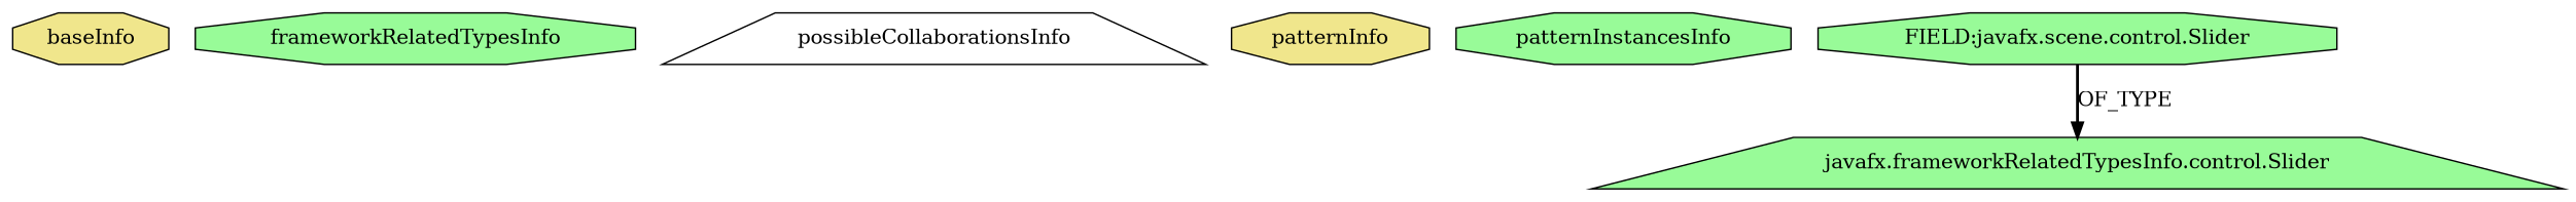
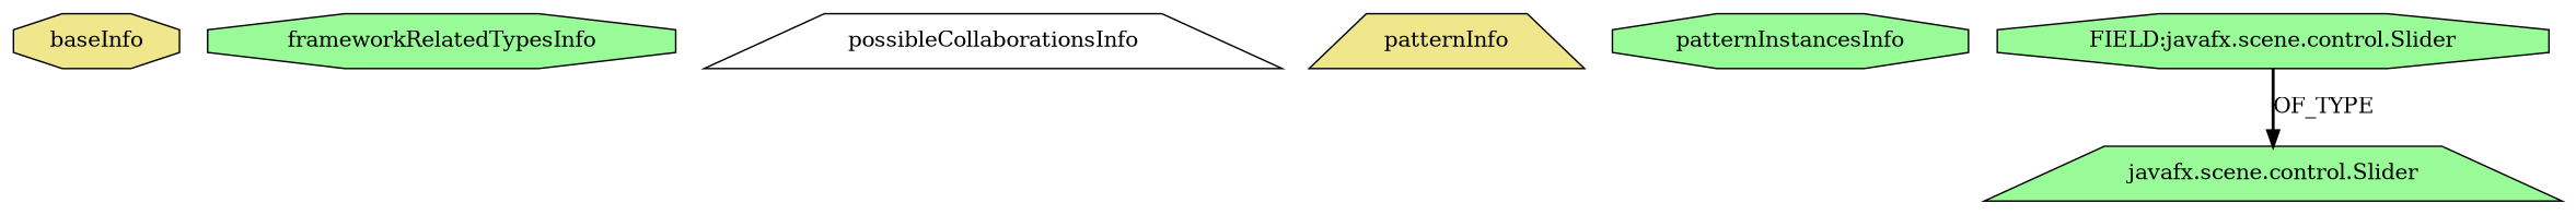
  digraph {
    node [style=filled fillcolor=palegreen shape=octagon]
    baseInfo [category=pattern graphId=1188 isAnonymous=false possibleRelation=false fillcolor=khaki]
    frameworkRelatedTypesInfo
    possibleCollaborationsInfo [fillcolor=white shape=trapezium]
-   patternInfo [frequency=16.0 patternRootClient=null fillcolor=khaki]
+   patternInfo [frequency=16.0 patternRootClient=null fillcolor=khaki shape=trapezium]
    patternInstancesInfo [0="candybibby-Snake~/candybibby-Snake/Snake-master/src/graphicsJavaFX/Controller.java~Controller~2239" 1="cmd802-projectmain~/cmd802-projectmain/projectmain-master/GroupProject/src/topicpane/SHM.java~SHM~2292" 10="gossipgirls-spacetraders~/gossipgirls-spacetraders/spacetraders-master/src/spacetraders/NewGameController.java~NewGameController~2775" 11="stachura93-imageDownloadJavaFX~/stachura93-imageDownloadJavaFX/imageDownloadJavaFX-master/src/imageDownload/controller/Controller.java~Controller~4260" 12="alexei-yasko-PoissonDistributionDemo~/alexei-yasko-PoissonDistributionDemo/PoissonDistributionDemo-master/src/main/java/agd/yaskoam/poisson/SettingsPanel.java~SettingsPanel~1782" 13="ireardon-cs32-final~/ireardon-cs32-final/cs32-final-master/src/edu/brown/cs32/final_group/fx/AdvancedMenu.java~AdvancedMenu~3207" 14="didygo-gce-display~/didygo-gce-display/gce-display-master/src/proto1/DashBoard.java~DashBoard~2407" 15="aglassman-java-design-pattern-examples~/aglassman-java-design-pattern-examples/java-design-pattern-examples-master/design-patterns/src/main/java/designpatterns/prototype/RectControls.java~RectControls~1727" 2="jackpaparian-FRED_Navigator_Classroom~/jackpaparian-FRED_Navigator_Classroom/FRED_Navigator_Classroom-master/JavaFX Code/FREDNavigatorTopic1/src/frednavigatortopic1/MediaControl.java~MediaControl~3232" 3="Meldanor-GraphDemo~/Meldanor-GraphDemo/GraphDemo-master/src/main/java/de/meldanor/graphdemo/gui/MainGUI.java~MainGUI~956" 4="if12b051-SWP_Paint~/if12b051-SWP_Paint/SWP_Paint-master/SWP_Paint/src/gui/MainController.java~MainController~3089" 5="Daniel-Cristian-MusicPlayerStuff~/Daniel-Cristian-MusicPlayerStuff/MusicPlayerStuff-master/src/Controllers/VimMainController.java~VimMainController~314" 6="Williamgood-CST517-VR~/Williamgood-CST517-VR/CST517-VR-master/src/MediaControl.java~MediaControl~1605" 7="suxue-tetris~/suxue-tetris/tetris-master/src/tetris/core/UIController.java~UIController~4358" 8="Daniel-Cristian-MusicPlayerStuff~/Daniel-Cristian-MusicPlayerStuff/MusicPlayerStuff-master/src/Controllers/MusicVimController.java~MusicVimController~318" 9="markosankovic-CP1401901_BUCKeUSBAccessory~/markosankovic-CP1401901_BUCKeUSBAccessory/CP1401901_BUCKeUSBAccessory-master/src/main/java/com/synapticon/buckeusbaccessory/FXMLController.java~FXMLController~3534"]
-   n6 [isFrameworkType=false label="javafx.frameworkRelatedTypesInfo.control.Slider" vertexType=FRAMEWORK_CLASS_TYPE shape=trapezium]
+   n6 [isFrameworkType=false label="javafx.scene.control.Slider" vertexType=FRAMEWORK_CLASS_TYPE shape=trapezium]
    n7 [isFrameworkType=false label="FIELD:javafx.scene.control.Slider" vertexType=FIELD_DECLARATION]
    n7 -> n6 [label=OF_TYPE style=bold]
  }
